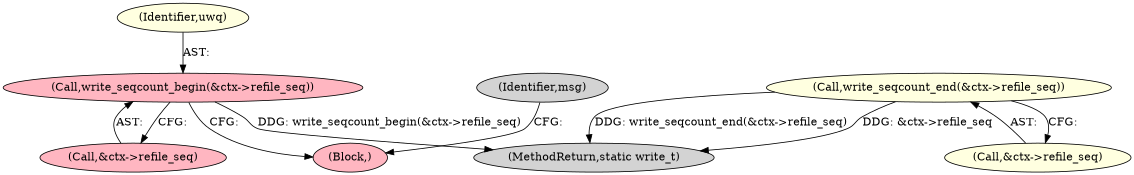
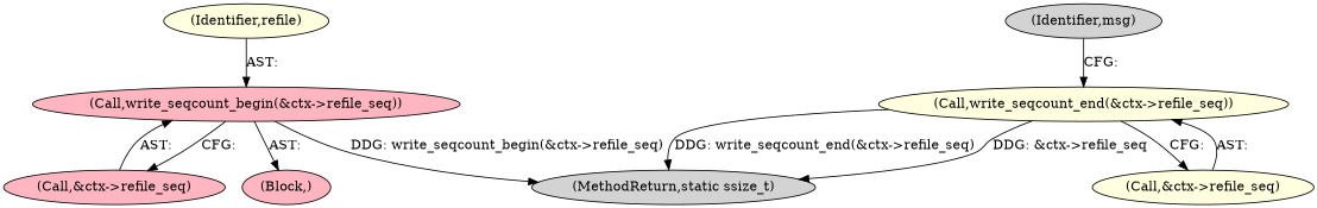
  digraph {
    node [fillcolor=lightpink style=filled]
    n1 [label="(Call,write_seqcount_begin(&ctx->refile_seq))"]
    n2 [label="(Call,&ctx->refile_seq)"]
-   n3 [fillcolor=lightgrey label="(MethodReturn,static write_t)"]
+   n3 [fillcolor=lightgrey label="(MethodReturn,static ssize_t)"]
    n4 [label="(Block,)"]
    n5 [fillcolor=lightyellow label="(Call,write_seqcount_end(&ctx->refile_seq))"]
    n6 [fillcolor=lightyellow label="(Call,&ctx->refile_seq)"]
-   n7 [fillcolor=lightyellow label="(Identifier,uwq)"]
+   n7 [fillcolor=lightyellow label="(Identifier,refile)"]
    n8 [fillcolor=lightgrey label="(Identifier,msg)"]
    n1 -> n2 [label="CFG: "]
    n1 -> n3 [label="DDG: write_seqcount_begin(&ctx->refile_seq)"]
-   n1 -> n4 [label="CFG: "]
+   n1 -> n4 [label="AST: "]
    n2 -> n1 [label="AST: "]
    n5 -> n3 [label="DDG: write_seqcount_end(&ctx->refile_seq)"]
    n5 -> n3 [label="DDG: &ctx->refile_seq"]
    n5 -> n6 [label="CFG: "]
    n6 -> n5 [label="AST: "]
    n7 -> n1 [label="AST: "]
-   n8 -> n4 [label="CFG: "]
+   n8 -> n5 [label="CFG: "]
  }
